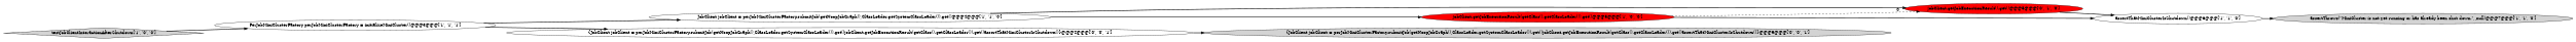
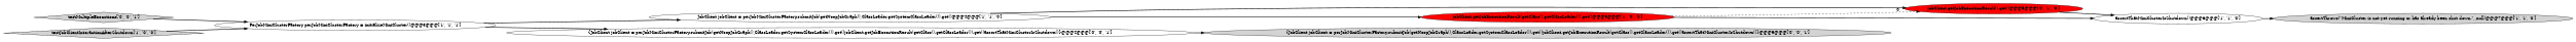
  digraph {
    rankdir=LR
    node [fillcolor=lightgray shape=ellipse style=filled]
    edge [style=bold]
+   n1 [label="testMultipleExecutions['0', '0', '1']" shape=diamond]
    n2 [fillcolor=white label="PerJobMiniClusterFactory perJobMiniClusterFactory = initializeMiniCluster()@@@3@@@['1', '1', '1']"]
    n3 [fillcolor=white label="JobClient jobClient = perJobMiniClusterFactory.submitJob(getNoopJobGraph(),ClassLoader.getSystemClassLoader()).get()@@@4@@@['1', '1', '0']"]
    n4 [fillcolor=white label="{JobClient jobClient = perJobMiniClusterFactory.submitJob(getNoopJobGraph(),ClassLoader.getSystemClassLoader()).get()jobClient.getJobExecutionResult(getClass().getClassLoader()).get()assertThatMiniClusterIsShutdown()}@@@4@@@['0', '0', '1']"]
    n5 [fillcolor=red label="jobClient.getJobExecutionResult(getClass().getClassLoader()).get()@@@5@@@['1', '0', '0']"]
    n6 [fillcolor=red label="jobClient.getJobExecutionResult().get()@@@5@@@['0', '1', '0']"]
    n7 [label="{JobClient jobClient = perJobMiniClusterFactory.submitJob(getNoopJobGraph(),ClassLoader.getSystemClassLoader()).get()jobClient.getJobExecutionResult(getClass().getClassLoader()).get()assertThatMiniClusterIsShutdown()}@@@9@@@['0', '0', '1']"]
    n8 [fillcolor=white label="assertThatMiniClusterIsShutdown()@@@6@@@['1', '1', '0']"]
    n9 [label="assertThrows(\"MiniCluster is not yet running or has already been shut down.\",,null)@@@7@@@['1', '1', '0']"]
    n10 [label="testJobClientInteractionAfterShutdown['1', '0', '0']" shape=diamond]
+   n1 -> n2
    n2 -> n3
    n2 -> n4
    n3 -> n5
    n3 -> n6
    n4 -> n7
    n5 -> n6 [label=0 style=dashed]
    n5 -> n8
    n6 -> n8
    n8 -> n9
    n10 -> n2
  }
